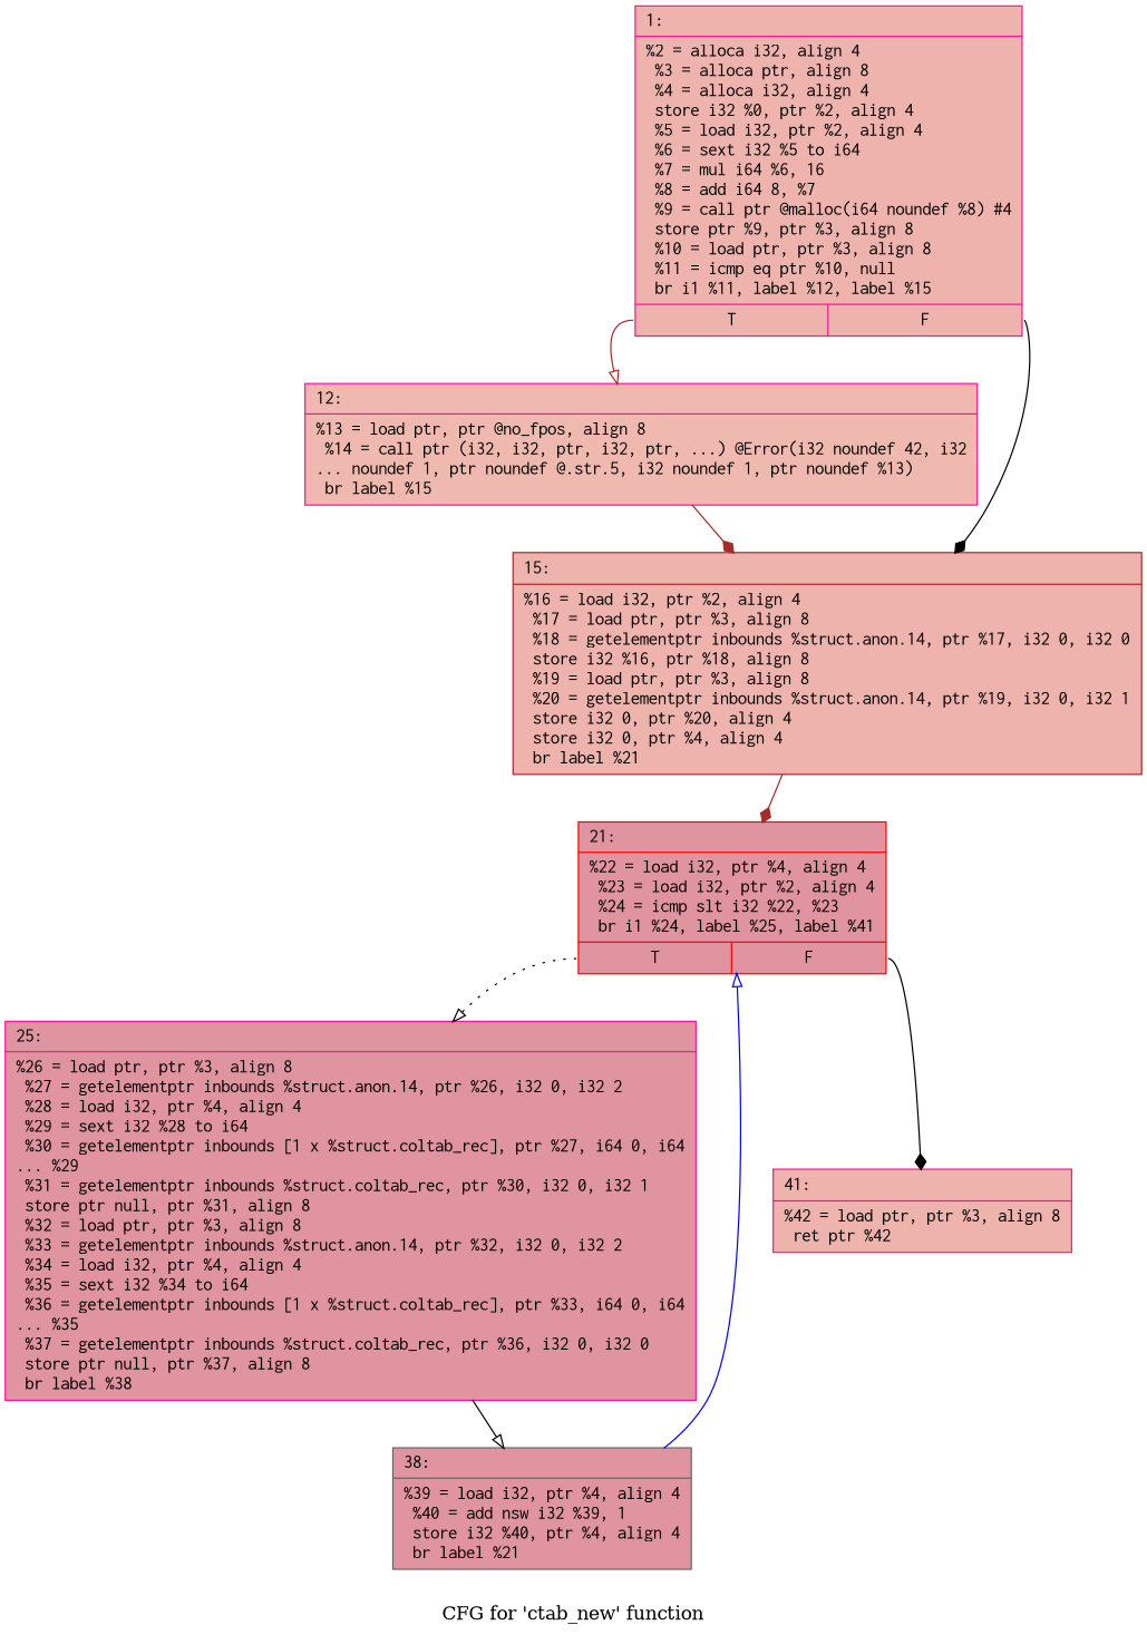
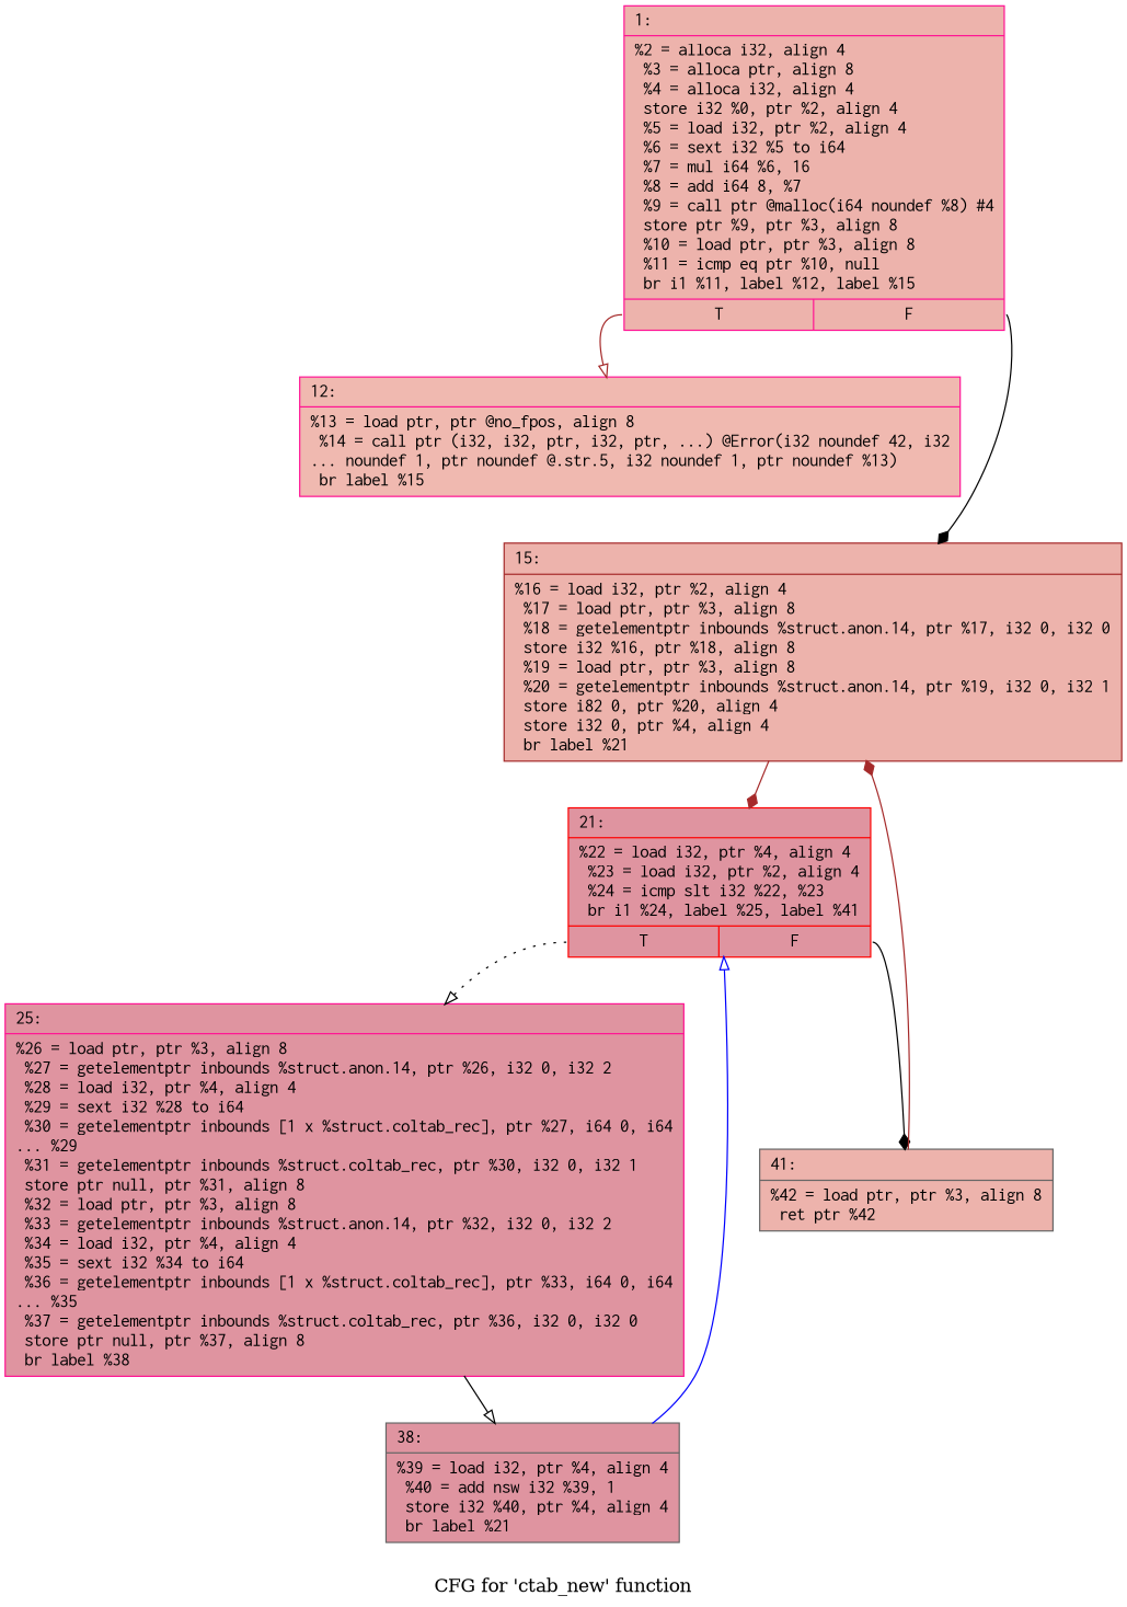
  digraph {
    label="CFG for 'ctab_new' function"
    node [color=deeppink fillcolor="#d6524470" fontname=Courier shape=record style=filled]
    edge [arrowhead=onormal color=black style=solid]
    n1 [label="{1:\l|  %2 = alloca i32, align 4\l  %3 = alloca ptr, align 8\l  %4 = alloca i32, align 4\l  store i32 %0, ptr %2, align 4\l  %5 = load i32, ptr %2, align 4\l  %6 = sext i32 %5 to i64\l  %7 = mul i64 %6, 16\l  %8 = add i64 8, %7\l  %9 = call ptr @malloc(i64 noundef %8) #4\l  store ptr %9, ptr %3, align 8\l  %10 = load ptr, ptr %3, align 8\l  %11 = icmp eq ptr %10, null\l  br i1 %11, label %12, label %15\l|{<s0>T|<s1>F}}"]
    n2 [fillcolor="#de614d70" label="{12:\l|  %13 = load ptr, ptr @no_fpos, align 8\l  %14 = call ptr (i32, i32, ptr, i32, ptr, ...) @Error(i32 noundef 42, i32\l... noundef 1, ptr noundef @.str.5, i32 noundef 1, ptr noundef %13)\l  br label %15\l}"]
-   n3 [color=brown label="{15:\l|  %16 = load i32, ptr %2, align 4\l  %17 = load ptr, ptr %3, align 8\l  %18 = getelementptr inbounds %struct.anon.14, ptr %17, i32 0, i32 0\l  store i32 %16, ptr %18, align 8\l  %19 = load ptr, ptr %3, align 8\l  %20 = getelementptr inbounds %struct.anon.14, ptr %19, i32 0, i32 1\l  store i32 0, ptr %20, align 4\l  store i32 0, ptr %4, align 4\l  br label %21\l}"]
+   n3 [color=brown label="{15:\l|  %16 = load i32, ptr %2, align 4\l  %17 = load ptr, ptr %3, align 8\l  %18 = getelementptr inbounds %struct.anon.14, ptr %17, i32 0, i32 0\l  store i32 %16, ptr %18, align 8\l  %19 = load ptr, ptr %3, align 8\l  %20 = getelementptr inbounds %struct.anon.14, ptr %19, i32 0, i32 1\l  store i82 0, ptr %20, align 4\l  store i32 0, ptr %4, align 4\l  br label %21\l}"]
    n4 [color=red fillcolor="#b70d2870" label="{21:\l|  %22 = load i32, ptr %4, align 4\l  %23 = load i32, ptr %2, align 4\l  %24 = icmp slt i32 %22, %23\l  br i1 %24, label %25, label %41\l|{<s0>T|<s1>F}}"]
    n5 [fillcolor="#b70d2870" label="{25:\l|  %26 = load ptr, ptr %3, align 8\l  %27 = getelementptr inbounds %struct.anon.14, ptr %26, i32 0, i32 2\l  %28 = load i32, ptr %4, align 4\l  %29 = sext i32 %28 to i64\l  %30 = getelementptr inbounds [1 x %struct.coltab_rec], ptr %27, i64 0, i64\l... %29\l  %31 = getelementptr inbounds %struct.coltab_rec, ptr %30, i32 0, i32 1\l  store ptr null, ptr %31, align 8\l  %32 = load ptr, ptr %3, align 8\l  %33 = getelementptr inbounds %struct.anon.14, ptr %32, i32 0, i32 2\l  %34 = load i32, ptr %4, align 4\l  %35 = sext i32 %34 to i64\l  %36 = getelementptr inbounds [1 x %struct.coltab_rec], ptr %33, i64 0, i64\l... %35\l  %37 = getelementptr inbounds %struct.coltab_rec, ptr %36, i32 0, i32 0\l  store ptr null, ptr %37, align 8\l  br label %38\l}"]
-   n6 [label="{41:\l|  %42 = load ptr, ptr %3, align 8\l  ret ptr %42\l}"]
+   n6 [color=gray40 label="{41:\l|  %42 = load ptr, ptr %3, align 8\l  ret ptr %42\l}"]
    n7 [color=gray40 fillcolor="#b70d2870" label="{38:\l|  %39 = load i32, ptr %4, align 4\l  %40 = add nsw i32 %39, 1\l  store i32 %40, ptr %4, align 4\l  br label %21\l}"]
    n1 -> n2 [color=brown tailport=s0]
    n1 -> n3 [arrowhead=diamond tailport=s1]
-   n2 -> n3 [arrowhead=diamond color=brown]
+   n6 -> n3 [arrowhead=diamond color=brown]
    n3 -> n4 [arrowhead=diamond color=brown]
    n4 -> n5 [style=dotted tailport=s0]
    n4 -> n6 [arrowhead=diamond tailport=s1]
    n5 -> n7
    n7 -> n4 [color=blue]
  }
